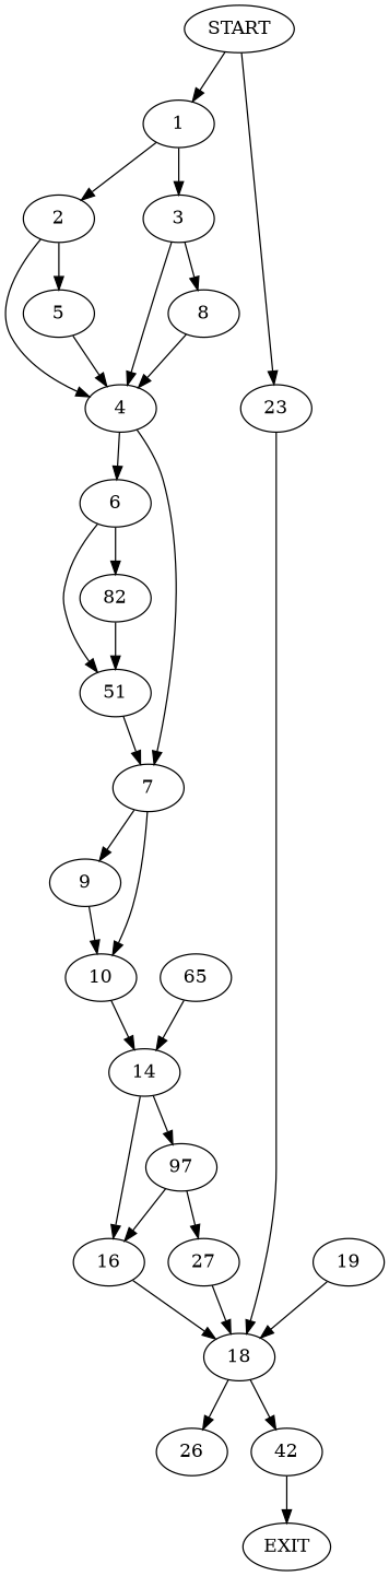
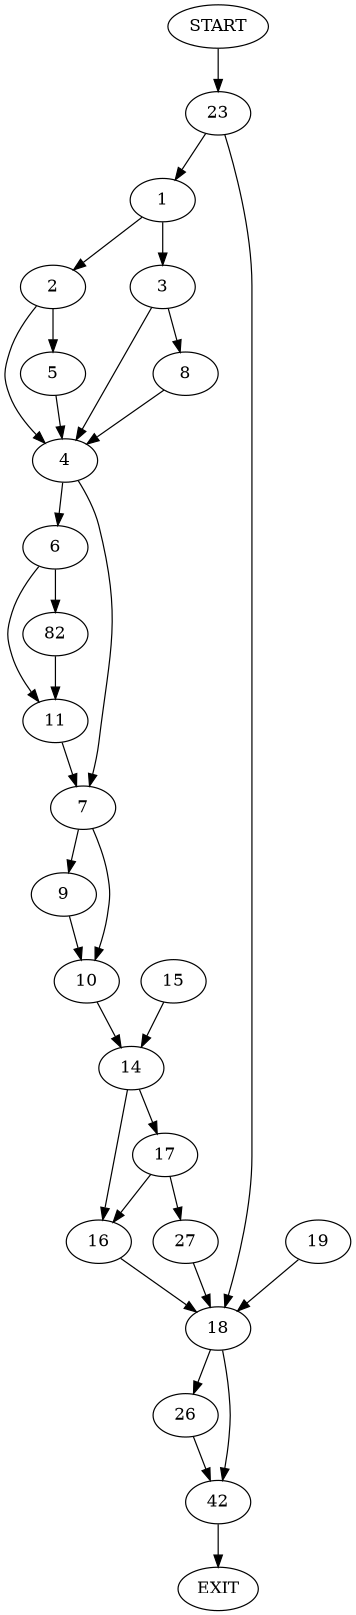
  digraph {
    n1 [label=START]
    1
    23
    2
    3
    18
    n7 [label=EXIT]
    4
    5
    8
    6
    7
-   11 [label=51]
+   11
    n14 [label=82]
    9
    10
    14
    16
-   17 [label=97]
-   15 [label=65]
+   17
+   15
    n21 [label=27]
    n22 [label=26]
    n23 [label=42]
    19
-   n1 -> 1
+   23 -> 1
    n1 -> 23
    1 -> 2
    1 -> 3
    23 -> 18
    2 -> 4
    2 -> 5
    3 -> 4
    3 -> 8
    18 -> n22
    18 -> n23
    4 -> 6
    4 -> 7
    5 -> 4
    8 -> 4
    6 -> 11
    6 -> n14
    7 -> 9
    7 -> 10
    11 -> 7
    n14 -> 11
    9 -> 10
    10 -> 14
    14 -> 16
    14 -> 17
    16 -> 18
    17 -> 16
    17 -> n21
    15 -> 14
    n21 -> 18
+   n22 -> n23
    n23 -> n7
    19 -> 18
  }
